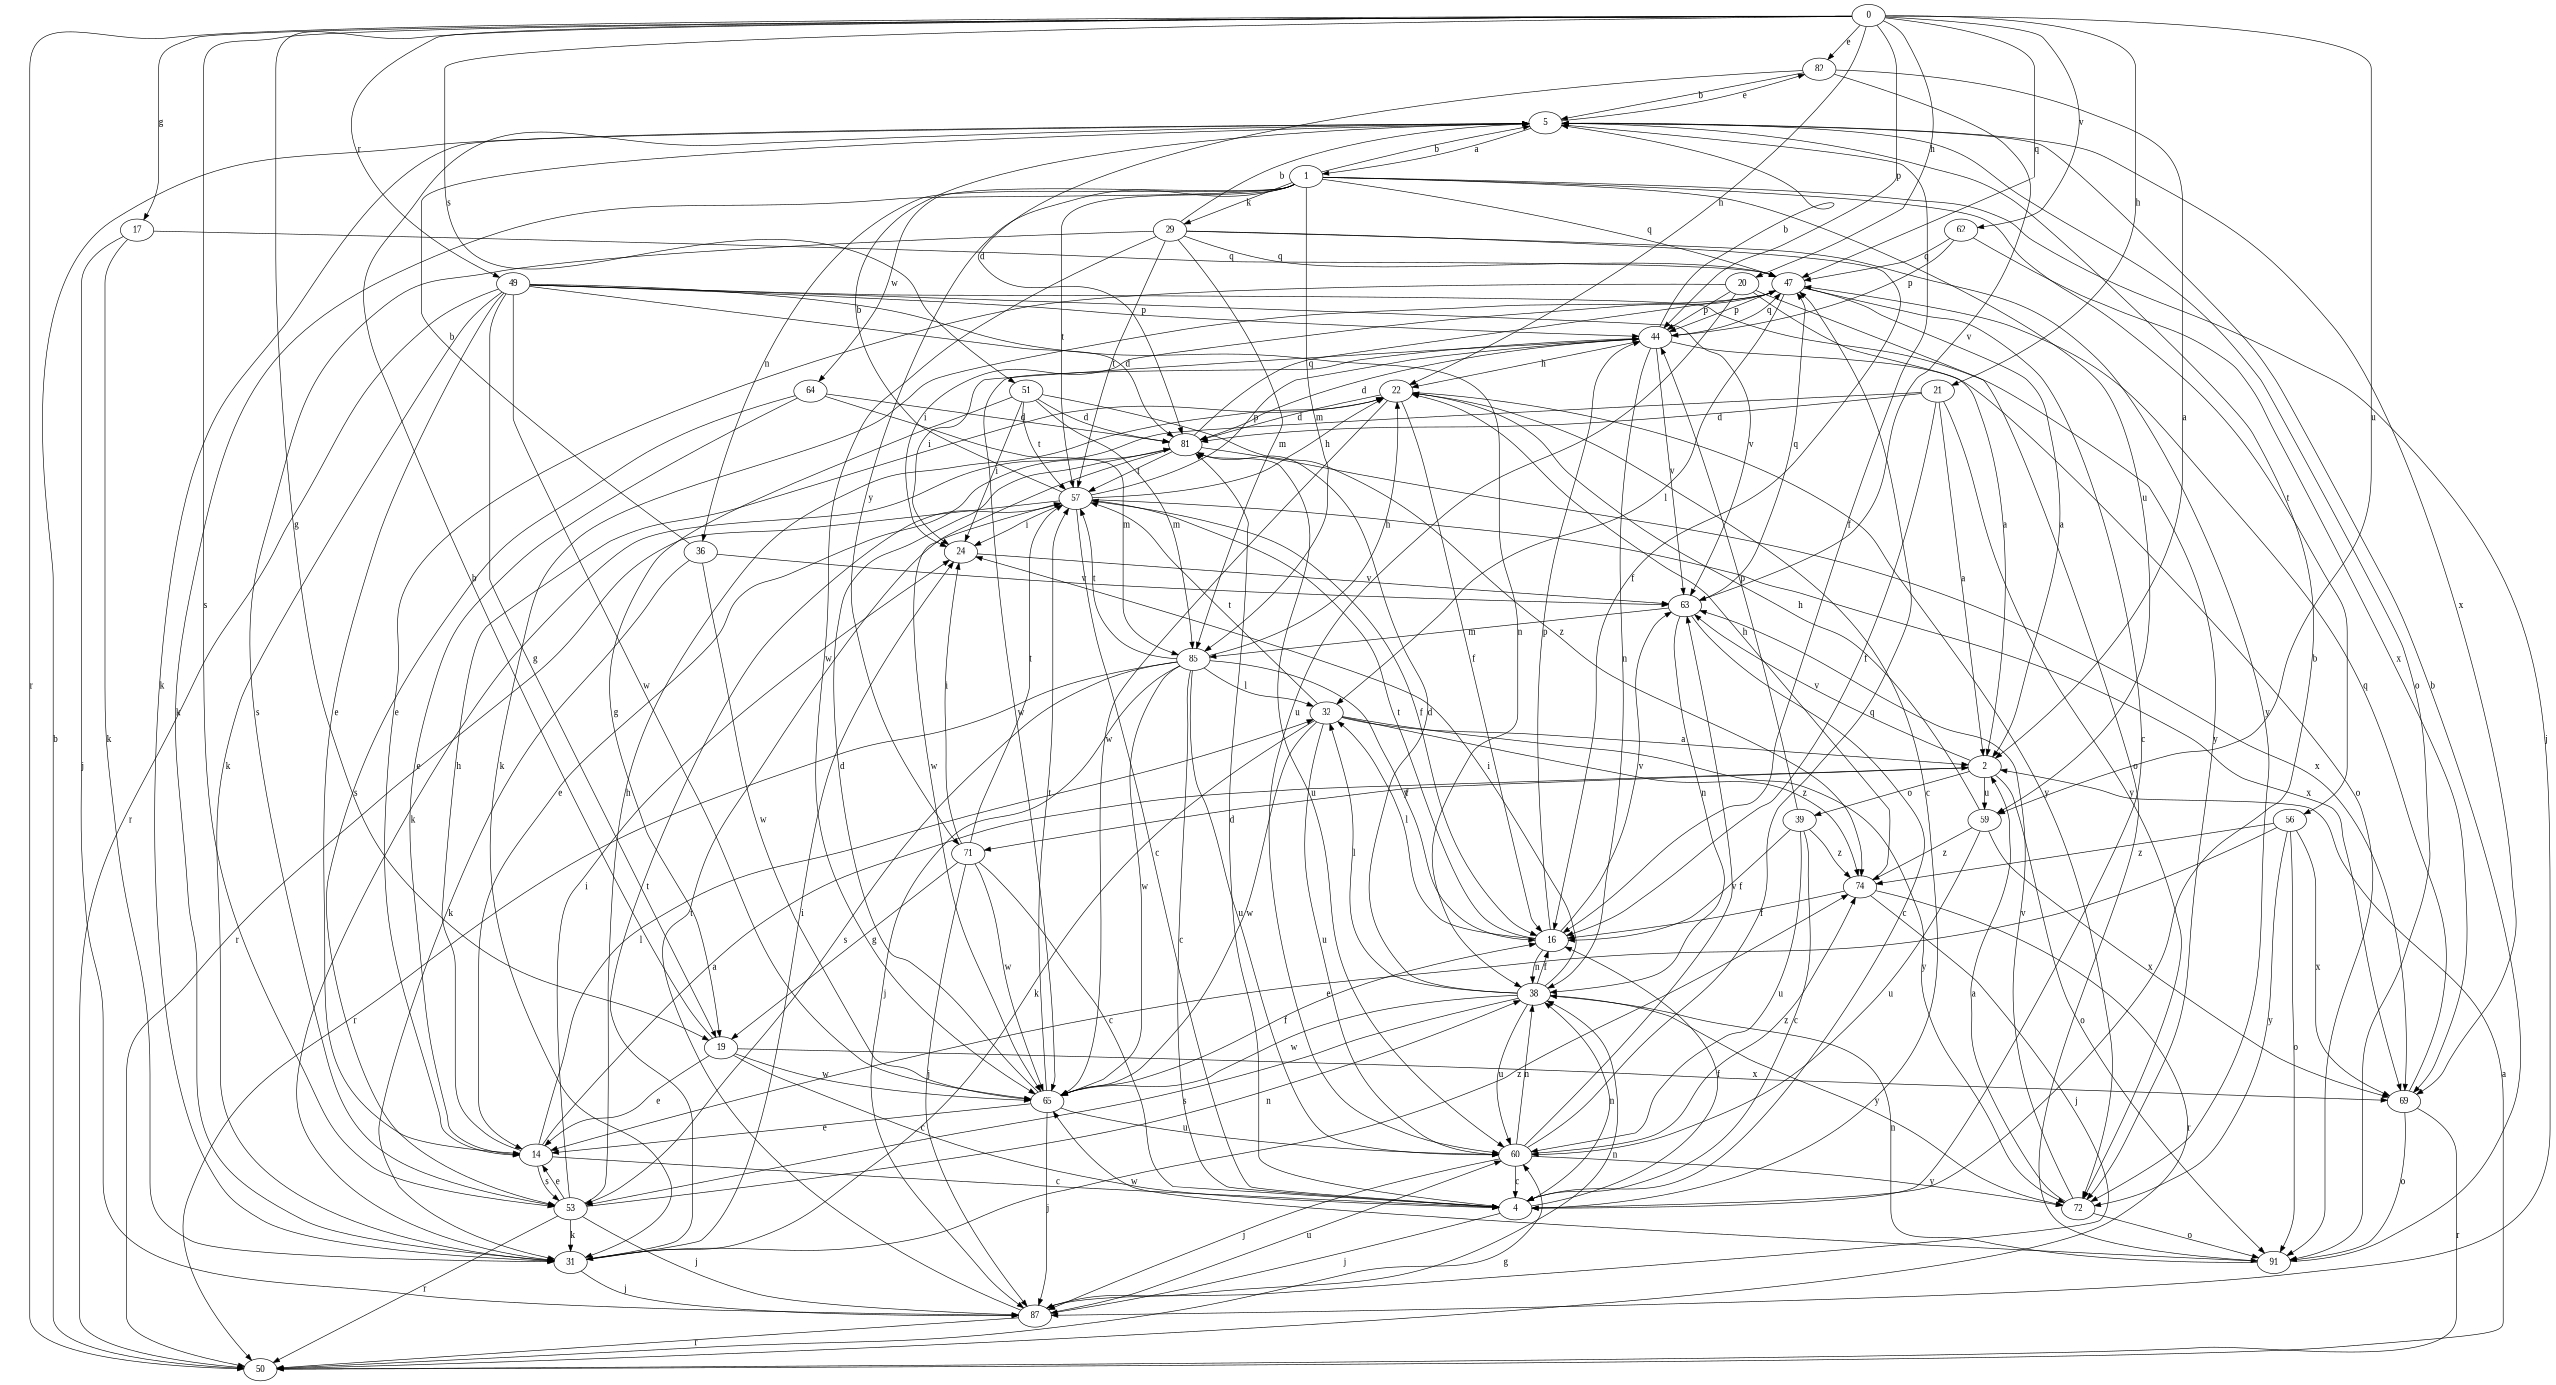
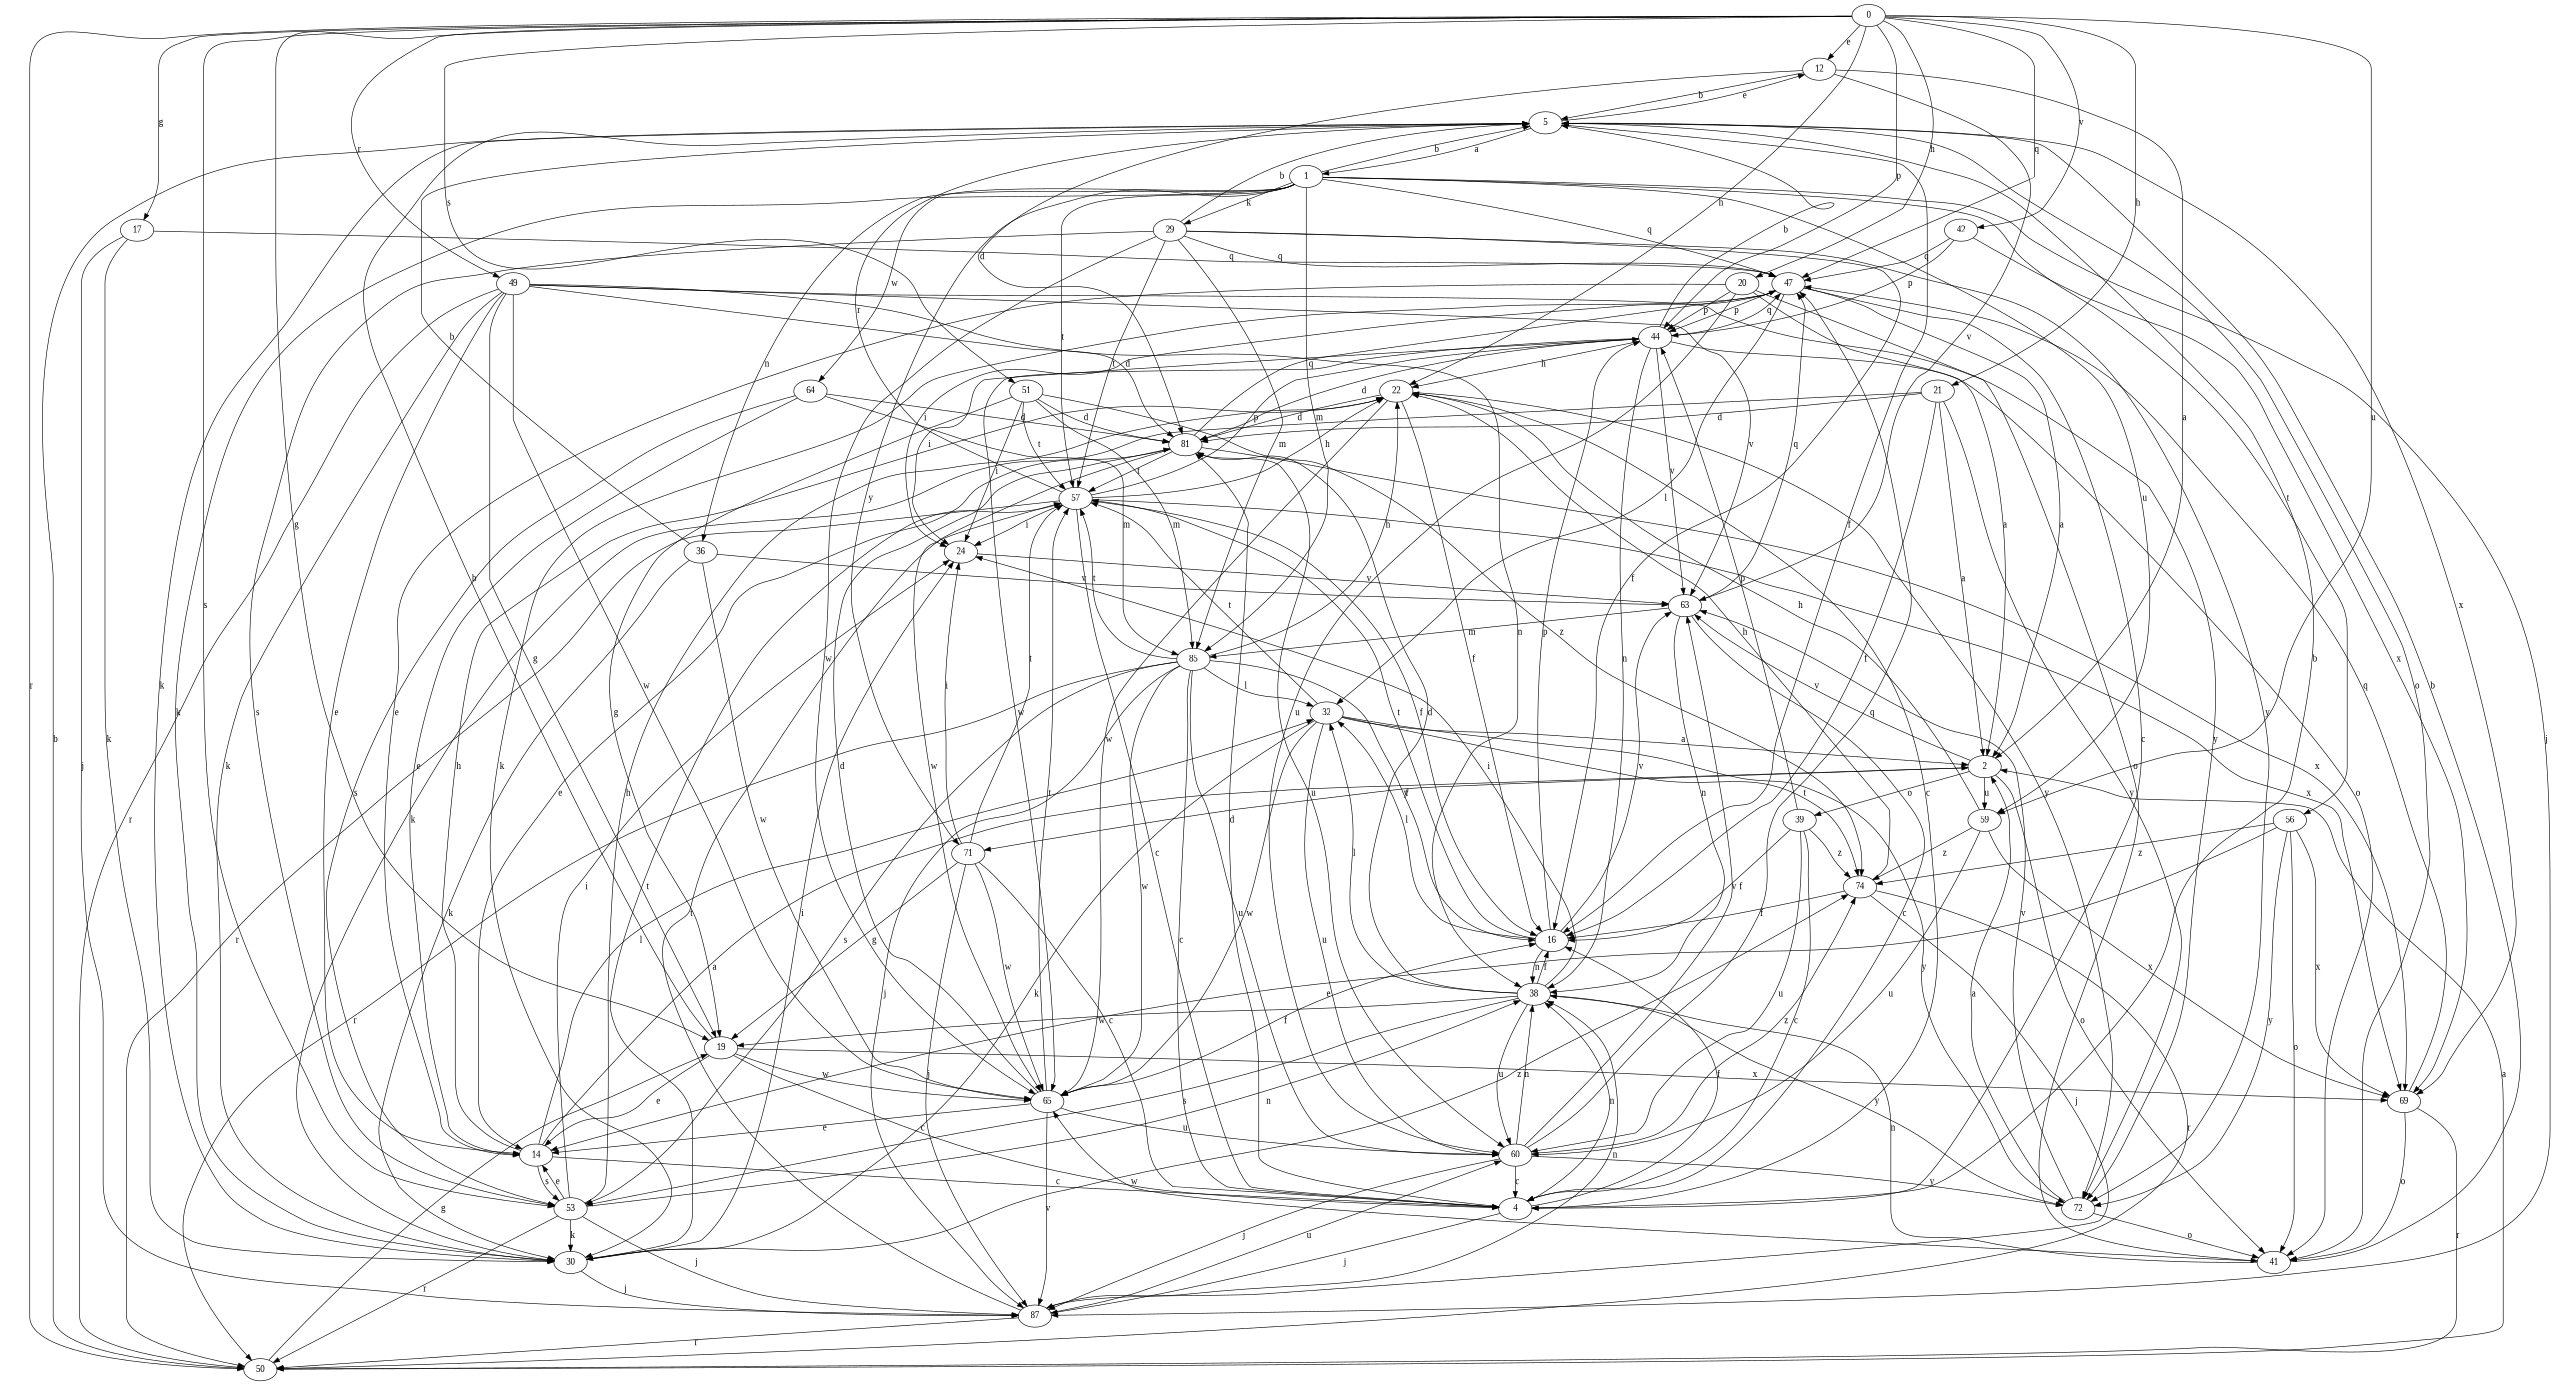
  strict digraph {
    fontname="Liberation Serif"
    node [fontname="Liberation Serif"]
    edge [fontname="Liberation Serif"]
    0
-   12 [label=82]
+   12
    17
    19
    20
    21
    22
    44
    47
    49
    50
    51
    53
    59
-   62
+   62 [label=42]
    5
    2
    63
    n19 [label=81]
    n20 [label=87]
-   30 [label=31]
+   30
    69
    n23 [label=4]
    14
    65
-   41 [label=91]
+   41
    60
    16
    72
    24
    38
    32
    n33 [label=85]
    57
    74
    1
    29
    36
    56
    64
    71
    39
    0 -> 12 [label=e]
    0 -> 17 [label=g]
    0 -> 19 [label=g]
    0 -> 20 [label=h]
    0 -> 21 [label=h]
    0 -> 22 [label=h]
    0 -> 44 [label=p]
    0 -> 47 [label=q]
    0 -> 49 [label=r]
    0 -> 50 [label=r]
    0 -> 51 [label=s]
    0 -> 53 [label=s]
    0 -> 59 [label=u]
    0 -> 62 [label=v]
    12 -> 5 [label=b]
    12 -> 2 [label=a]
    12 -> 63 [label=v]
    12 -> n19 [label=d]
    17 -> 47 [label=q]
    17 -> n20 [label=j]
    17 -> 30 [label=k]
    19 -> 5 [label=b]
    19 -> 69 [label=x]
    19 -> n23 [label=c]
    19 -> 14 [label=e]
    19 -> 65 [label=w]
    20 -> 44 [label=p]
    20 -> 2 [label=a]
    20 -> 14 [label=e]
    20 -> 41 [label=o]
    20 -> 60 [label=u]
    21 -> 2 [label=a]
    21 -> n19 [label=d]
    21 -> 30 [label=k]
    21 -> 16 [label=f]
    21 -> 72 [label=y]
    22 -> n19 [label=d]
    22 -> n23 [label=c]
    22 -> 65 [label=w]
    22 -> 16 [label=f]
    22 -> 72 [label=y]
    44 -> 22 [label=h]
    44 -> 47 [label=q]
    44 -> 5 [label=b]
    44 -> 63 [label=v]
    44 -> n19 [label=d]
    44 -> 65 [label=w]
    44 -> 41 [label=o]
    44 -> 24 [label=i]
    44 -> 38 [label=n]
    47 -> 44 [label=p]
    47 -> 2 [label=a]
    47 -> 30 [label=k]
    47 -> n23 [label=c]
    47 -> 24 [label=i]
    47 -> 32 [label=l]
    49 -> 19 [label=g]
-   49 -> 44 [label=p]
    49 -> 50 [label=r]
    49 -> 63 [label=v]
    49 -> n19 [label=d]
    49 -> 30 [label=k]
    49 -> 14 [label=e]
    49 -> 65 [label=w]
    49 -> 72 [label=y]
    49 -> 38 [label=n]
-   50 -> 60 [label=g]
+   50 -> 19 [label=g]
    50 -> 5 [label=b]
    50 -> 2 [label=a]
    51 -> 19 [label=g]
    51 -> n19 [label=d]
    51 -> 24 [label=i]
    51 -> n33 [label=m]
    51 -> 57 [label=t]
    51 -> 74 [label=z]
    53 -> 22 [label=h]
    53 -> 50 [label=r]
    53 -> n20 [label=j]
    53 -> 30 [label=k]
    53 -> 14 [label=e]
    53 -> 24 [label=i]
    53 -> 38 [label=n]
    59 -> 22 [label=h]
    59 -> 69 [label=x]
    59 -> 60 [label=u]
    59 -> 74 [label=z]
    62 -> 44 [label=p]
    62 -> 47 [label=q]
    62 -> 69 [label=x]
    5 -> 12 [label=e]
    5 -> 30 [label=k]
    5 -> 69 [label=x]
    5 -> 41 [label=o]
    5 -> 16 [label=f]
    5 -> 1 [label=a]
    2 -> 59 [label=u]
    2 -> 63 [label=v]
    2 -> 41 [label=o]
    2 -> 71 [label=y]
    2 -> 39 [label=o]
    63 -> 47 [label=q]
    63 -> n23 [label=c]
    63 -> 38 [label=n]
    63 -> n33 [label=m]
    n19 -> 47 [label=q]
    n19 -> 69 [label=x]
    n19 -> 14 [label=e]
    n19 -> 65 [label=w]
    n19 -> 60 [label=u]
    n19 -> 57 [label=t]
    n20 -> 50 [label=r]
    n20 -> 60 [label=u]
    n20 -> 38 [label=n]
    n20 -> 57 [label=t]
    30 -> n20 [label=j]
    30 -> 24 [label=i]
    30 -> 57 [label=t]
    30 -> 74 [label=z]
    69 -> 47 [label=q]
    69 -> 50 [label=r]
    69 -> 41 [label=o]
    n23 -> 5 [label=b]
    n23 -> n19 [label=d]
    n23 -> n20 [label=j]
    n23 -> 16 [label=f]
    n23 -> 38 [label=n]
    14 -> 22 [label=h]
    14 -> 53 [label=s]
    14 -> 2 [label=a]
    14 -> n23 [label=c]
    14 -> 32 [label=l]
    65 -> n19 [label=d]
-   65 -> n20 [label=j]
+   65 -> n20 [label=v]
    65 -> 14 [label=e]
    65 -> 60 [label=u]
    65 -> 16 [label=f]
    65 -> 57 [label=t]
    41 -> 5 [label=b]
    41 -> 65 [label=w]
    41 -> 38 [label=n]
    60 -> 47 [label=q]
    60 -> 63 [label=v]
    60 -> n20 [label=j]
    60 -> n23 [label=c]
    60 -> 72 [label=y]
    60 -> 38 [label=n]
    60 -> 74 [label=z]
    16 -> 44 [label=p]
    16 -> 63 [label=v]
    16 -> 38 [label=n]
    16 -> 32 [label=l]
    16 -> 57 [label=t]
    72 -> 2 [label=a]
    72 -> 63 [label=v]
    72 -> 41 [label=o]
    24 -> 63 [label=v]
    38 -> 53 [label=s]
    38 -> n19 [label=d]
-   38 -> 65 [label=w]
+   38 -> 19 [label=w]
    38 -> 60 [label=u]
    38 -> 16 [label=f]
    38 -> 72 [label=y]
    38 -> 24 [label=i]
    38 -> 32 [label=l]
    32 -> 2 [label=a]
    32 -> 30 [label=k]
    32 -> 65 [label=w]
    32 -> 60 [label=u]
    32 -> 72 [label=y]
    32 -> 57 [label=t]
-   32 -> 74 [label=z]
+   32 -> 74 [label=t]
    n33 -> 22 [label=h]
    n33 -> 50 [label=r]
    n33 -> 53 [label=s]
    n33 -> n20 [label=j]
    n33 -> n23 [label=c]
    n33 -> 65 [label=w]
    n33 -> 60 [label=u]
    n33 -> 16 [label=f]
    n33 -> 32 [label=l]
    n33 -> 57 [label=t]
    57 -> 22 [label=h]
    57 -> 44 [label=p]
    57 -> 50 [label=r]
-   57 -> 5 [label=b]
+   57 -> 5 [label=r]
    57 -> 69 [label=x]
    57 -> n23 [label=c]
    57 -> 16 [label=f]
    57 -> 24 [label=i]
    74 -> 22 [label=h]
    74 -> 50 [label=r]
    74 -> n20 [label=j]
    74 -> 16 [label=f]
    1 -> 47 [label=q]
    1 -> 59 [label=u]
    1 -> 5 [label=b]
    1 -> n20 [label=j]
    1 -> 30 [label=k]
    1 -> n33 [label=m]
    1 -> 57 [label=t]
    1 -> 29 [label=k]
    1 -> 36 [label=n]
    1 -> 56 [label=t]
    1 -> 64 [label=w]
    1 -> 71 [label=y]
    29 -> 47 [label=q]
    29 -> 53 [label=s]
    29 -> 5 [label=b]
    29 -> 65 [label=w]
    29 -> 16 [label=f]
    29 -> 72 [label=y]
    29 -> n33 [label=m]
    29 -> 57 [label=t]
    36 -> 5 [label=b]
    36 -> 63 [label=v]
    36 -> 30 [label=k]
    36 -> 65 [label=w]
    56 -> 69 [label=x]
    56 -> 14 [label=e]
    56 -> 41 [label=o]
    56 -> 72 [label=y]
    56 -> 74 [label=z]
    64 -> 53 [label=s]
    64 -> n19 [label=d]
    64 -> 14 [label=e]
    64 -> n33 [label=m]
    71 -> 19 [label=g]
    71 -> n20 [label=j]
    71 -> n23 [label=c]
    71 -> 65 [label=w]
    71 -> 24 [label=i]
    71 -> 57 [label=t]
    39 -> 44 [label=p]
    39 -> n23 [label=c]
    39 -> 60 [label=u]
    39 -> 16 [label=f]
    39 -> 74 [label=z]
  }
